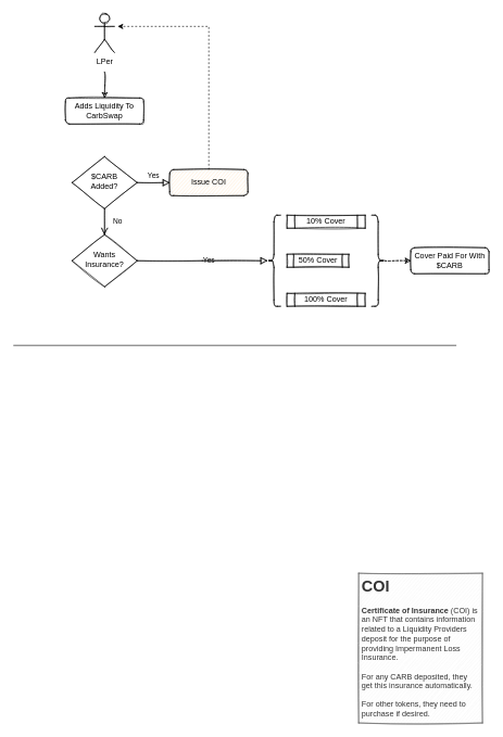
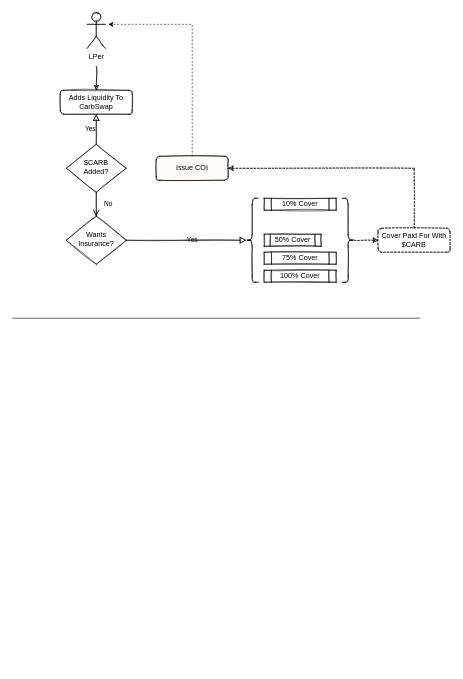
  <mxCell id="0" />
  <mxCell id="1" parent="0" />
  <mxCell id="2" value="Adds Liquidity To&lt;br&gt;CarbSwap" style="rounded=1;whiteSpace=wrap;html=1;fontSize=12;glass=0;strokeWidth=1;shadow=0;sketch=1;" parent="1" vertex="1"><mxGeometry x="100" y="150" width="120" height="40" as="geometry" /></mxCell>
  <mxCell id="3" value="No" style="rounded=0;html=1;jettySize=auto;orthogonalLoop=1;fontSize=11;endArrow=open;endFill=0;endSize=8;strokeWidth=1;shadow=0;labelBackgroundColor=none;edgeStyle=orthogonalEdgeStyle;sketch=1;" parent="1" source="5" target="9" edge="1"><mxGeometry y="20" relative="1" as="geometry"><mxPoint as="offset" /></mxGeometry></mxCell>
- <mxCell id="4" value="Yes" style="edgeStyle=orthogonalEdgeStyle;rounded=0;html=1;jettySize=auto;orthogonalLoop=1;fontSize=11;endArrow=block;endFill=0;endSize=8;strokeWidth=1;shadow=0;labelBackgroundColor=none;sketch=1;" parent="1" source="5" target="7" edge="1"><mxGeometry y="10" relative="1" as="geometry"><mxPoint as="offset" /></mxGeometry></mxCell>
+ <mxCell id="4" value="Yes" style="edgeStyle=orthogonalEdgeStyle;rounded=0;html=1;jettySize=auto;orthogonalLoop=1;fontSize=11;endArrow=block;endFill=0;endSize=8;strokeWidth=1;shadow=0;labelBackgroundColor=none;sketch=1;" parent="1" source="5" target="2" edge="1"><mxGeometry y="10" relative="1" as="geometry"><mxPoint as="offset" /></mxGeometry></mxCell>
  <mxCell id="5" value="$CARB&lt;br&gt;Added?" style="rhombus;whiteSpace=wrap;html=1;shadow=0;fontFamily=Helvetica;fontSize=12;align=center;strokeWidth=1;spacing=6;spacingTop=-4;sketch=1;" parent="1" vertex="1"><mxGeometry x="110" y="240" width="100" height="80" as="geometry" /></mxCell>
  <mxCell id="6" style="edgeStyle=orthogonalEdgeStyle;rounded=0;orthogonalLoop=1;jettySize=auto;html=1;exitX=0.5;exitY=0;exitDx=0;exitDy=0;dashed=1;sketch=0;" edge="1" parent="1" source="7"><mxGeometry relative="1" as="geometry"><mxPoint x="180" y="40" as="targetPoint" /><Array as="points"><mxPoint x="320" y="40" /><mxPoint x="180" y="40" /></Array></mxGeometry></mxCell>
  <mxCell id="7" value="Issue COI" style="rounded=1;whiteSpace=wrap;html=1;fontSize=12;glass=0;strokeWidth=1;shadow=0;sketch=1;fillColor=#ffe6cc;" parent="1" vertex="1"><mxGeometry x="260" y="260" width="120" height="40" as="geometry" /></mxCell>
  <mxCell id="8" value="Yes" style="edgeStyle=orthogonalEdgeStyle;rounded=0;html=1;jettySize=auto;orthogonalLoop=1;fontSize=11;endArrow=block;endFill=0;endSize=8;strokeWidth=1;shadow=0;labelBackgroundColor=none;sketch=1;" parent="1" source="9" edge="1"><mxGeometry y="10" relative="1" as="geometry"><mxPoint as="offset" /><mxPoint x="410" y="400" as="targetPoint" /></mxGeometry></mxCell>
  <mxCell id="9" value="Wants Insurance?" style="rhombus;whiteSpace=wrap;html=1;shadow=0;fontFamily=Helvetica;fontSize=12;align=center;strokeWidth=1;spacing=6;spacingTop=-4;sketch=1;" parent="1" vertex="1"><mxGeometry x="110" y="360" width="100" height="80" as="geometry" /></mxCell>
  <mxCell id="10" style="edgeStyle=orthogonalEdgeStyle;rounded=0;sketch=1;orthogonalLoop=1;jettySize=auto;html=1;entryX=0.5;entryY=0;entryDx=0;entryDy=0;" edge="1" parent="1" target="2"><mxGeometry relative="1" as="geometry"><mxPoint x="160" y="110" as="sourcePoint" /></mxGeometry></mxCell>
  <mxCell id="11" value="LPer" style="shape=umlActor;verticalLabelPosition=bottom;verticalAlign=top;html=1;outlineConnect=0;sketch=1;" vertex="1" parent="1"><mxGeometry x="145" y="20" width="30" height="60" as="geometry" /></mxCell>
  <mxCell id="12" value="10% Cover" style="shape=process;whiteSpace=wrap;html=1;backgroundOutline=1;shadow=0;sketch=1;" vertex="1" parent="1"><mxGeometry x="440" y="330" width="120" height="20" as="geometry" /></mxCell>
  <mxCell id="13" value="&lt;div&gt;50% Cover&lt;/div&gt;" style="shape=process;whiteSpace=wrap;html=1;backgroundOutline=1;shadow=0;sketch=1;" vertex="1" parent="1"><mxGeometry x="440" y="390" width="95" height="20" as="geometry" /></mxCell>
+ <mxCell id="14" value="75% Cover" style="shape=process;whiteSpace=wrap;html=1;backgroundOutline=1;shadow=0;sketch=1;" vertex="1" parent="1"><mxGeometry x="440" y="420" width="120" height="20" as="geometry" /></mxCell>
  <mxCell id="15" value="100% Cover" style="shape=process;whiteSpace=wrap;html=1;backgroundOutline=1;shadow=0;sketch=1;" vertex="1" parent="1"><mxGeometry x="440" y="450" width="120" height="20" as="geometry" /></mxCell>
  <mxCell id="16" value="" style="shape=curlyBracket;whiteSpace=wrap;html=1;rounded=1;shadow=0;sketch=1;" vertex="1" parent="1"><mxGeometry x="410" y="330" width="20" height="140" as="geometry" /></mxCell>
- <mxCell id="18" value="Cover Paid For With&lt;br&gt;$CARB" style="rounded=1;whiteSpace=wrap;html=1;fontSize=12;glass=0;strokeWidth=1;shadow=0;sketch=1;" vertex="1" parent="1"><mxGeometry x="630" y="380" width="120" height="40" as="geometry" /></mxCell>
+ <mxCell id="17" style="edgeStyle=orthogonalEdgeStyle;rounded=0;sketch=1;orthogonalLoop=1;jettySize=auto;html=1;exitX=0.5;exitY=0;exitDx=0;exitDy=0;entryX=1;entryY=0.5;entryDx=0;entryDy=0;dashed=1;" edge="1" parent="1" source="18" target="7"><mxGeometry relative="1" as="geometry" /></mxCell>
+ <mxCell id="18" value="Cover Paid For With&lt;br&gt;$CARB" style="rounded=1;whiteSpace=wrap;html=1;fontSize=12;glass=0;strokeWidth=1;shadow=0;sketch=1;dashed=1;" vertex="1" parent="1"><mxGeometry x="630" y="380" width="120" height="40" as="geometry" /></mxCell>
  <mxCell id="19" style="edgeStyle=orthogonalEdgeStyle;rounded=0;sketch=1;orthogonalLoop=1;jettySize=auto;html=1;entryX=0;entryY=0.5;entryDx=0;entryDy=0;dashed=1;" edge="1" parent="1" source="20" target="18"><mxGeometry relative="1" as="geometry" /></mxCell>
  <mxCell id="20" value="" style="shape=curlyBracket;whiteSpace=wrap;html=1;rounded=1;flipH=1;shadow=0;sketch=1;" vertex="1" parent="1"><mxGeometry x="570" y="330" width="20" height="140" as="geometry" /></mxCell>
- <mxCell id="21" value="&lt;h1&gt;COI&lt;/h1&gt;&lt;div&gt;&lt;b&gt;Certificate of Insurance&lt;/b&gt; (COI) is an NFT that contains information related to a Liquidity Providers deposit for the purpose of providing Impermanent Loss Insurance.&lt;/div&gt;&lt;div&gt;&lt;br&gt;&lt;/div&gt;&lt;div&gt;For any CARB deposited, they get this insurance automatically.&lt;br&gt;&lt;br&gt;For other tokens, they need to purchase if desired.&lt;br&gt;&lt;/div&gt;" style="text;html=1;fillColor=#f5f5f5;spacing=5;spacingTop=-20;whiteSpace=wrap;overflow=hidden;rounded=0;shadow=0;sketch=1;strokeColor=#666666;fontColor=#333333;" vertex="1" parent="1"><mxGeometry x="550" y="880" width="190" height="230" as="geometry" /></mxCell>
  <mxCell id="22" value="" style="endArrow=none;html=1;" edge="1" parent="1"><mxGeometry width="50" height="50" relative="1" as="geometry"><mxPoint x="20" y="530" as="sourcePoint" /><mxPoint x="700" y="530" as="targetPoint" /></mxGeometry></mxCell>
